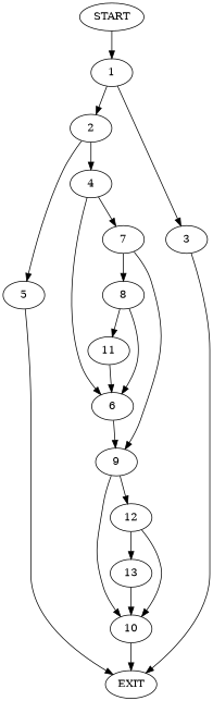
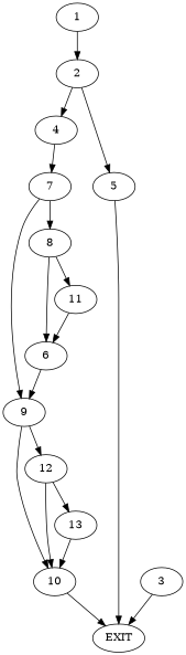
  digraph {
-   n1 [label=START]
    1
    2
    3
    n5 [label=EXIT]
    4
    5
    6
    7
    9
    8
    10
    12
    11
    13
-   n1 -> 1
    1 -> 2
-   1 -> 3
    2 -> 4
    2 -> 5
    3 -> n5
-   4 -> 6
    4 -> 7
    5 -> n5
    6 -> 9
    7 -> 9
    7 -> 8
    9 -> 10
    9 -> 12
    8 -> 6
    8 -> 11
    10 -> n5
    12 -> 10
    12 -> 13
    11 -> 6
    13 -> 10
  }
